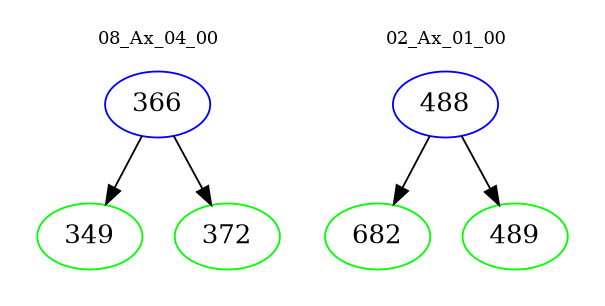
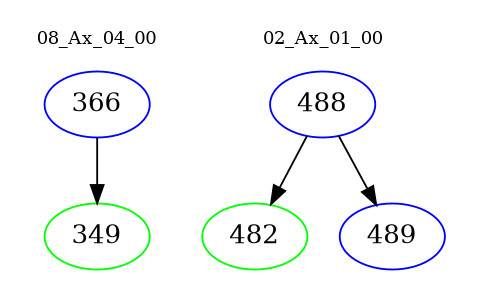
  digraph {
    fontname="DejaVu Serif"
    node [color=green fontname="DejaVu Serif"]
    edge [color=black fontname="DejaVu Serif"]
    n1 [color=blue label=366]
    n2 [label=349]
-   n3 [label=372]
    n4 [color=blue label=488]
-   n5 [label=682]
-   n6 [label=489]
+   n5 [label=482]
+   n6 [color=blue label=489]
    subgraph cluster_1 {
      color=white
      fontsize=10
      label="08_Ax_04_00"
      n1
      n2
-     n3
    }
    subgraph cluster_2 {
      color=white
      fontsize=10
      label="02_Ax_01_00"
      n4
      n5
      n6
    }
    n1 -> n2
-   n1 -> n3
    n4 -> n5
    n4 -> n6
  }
